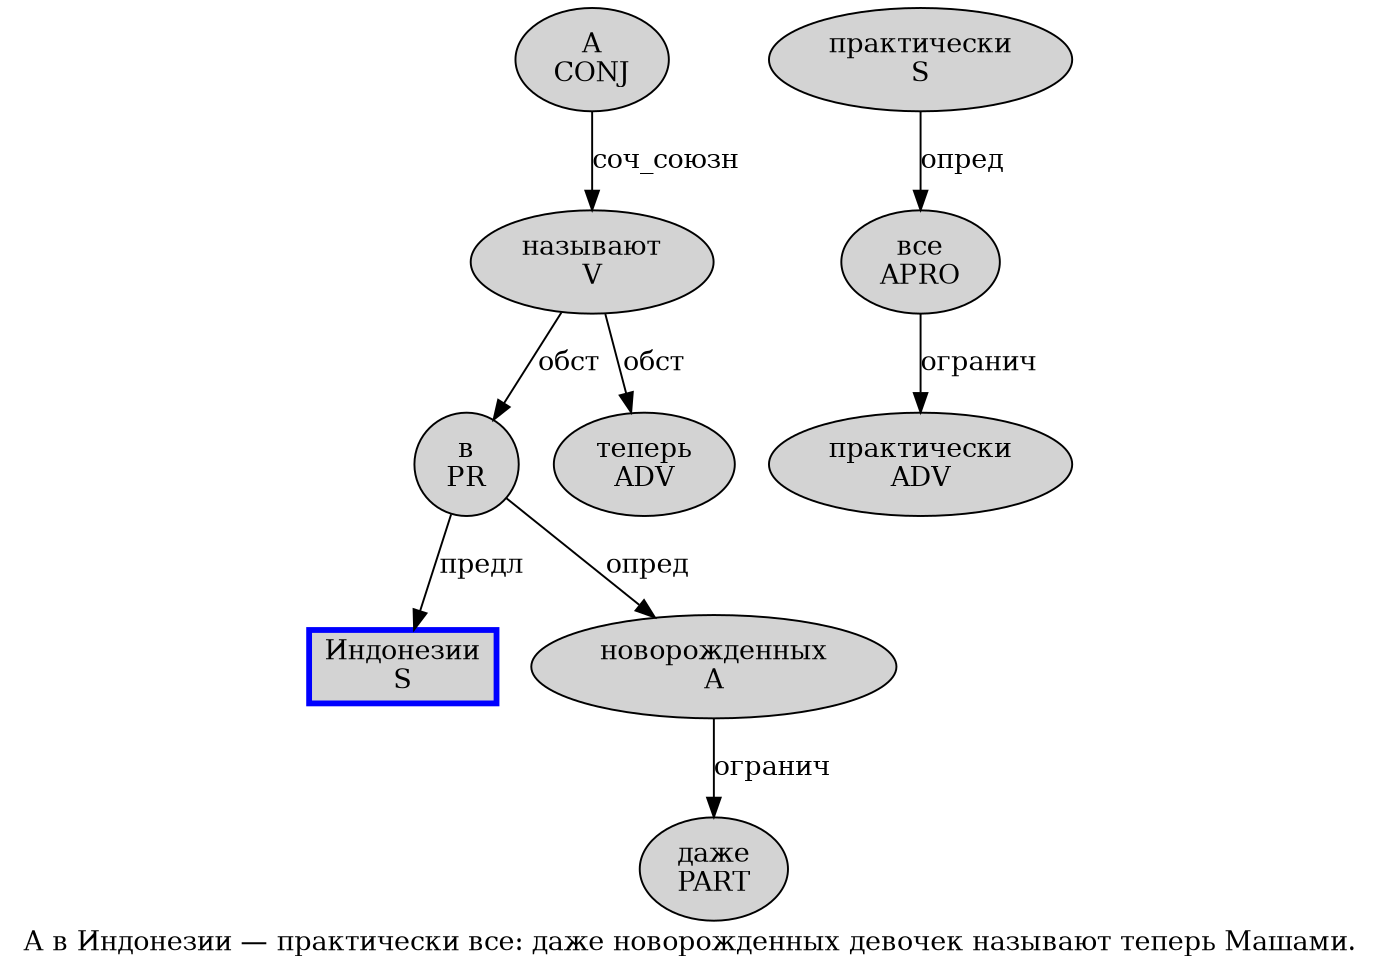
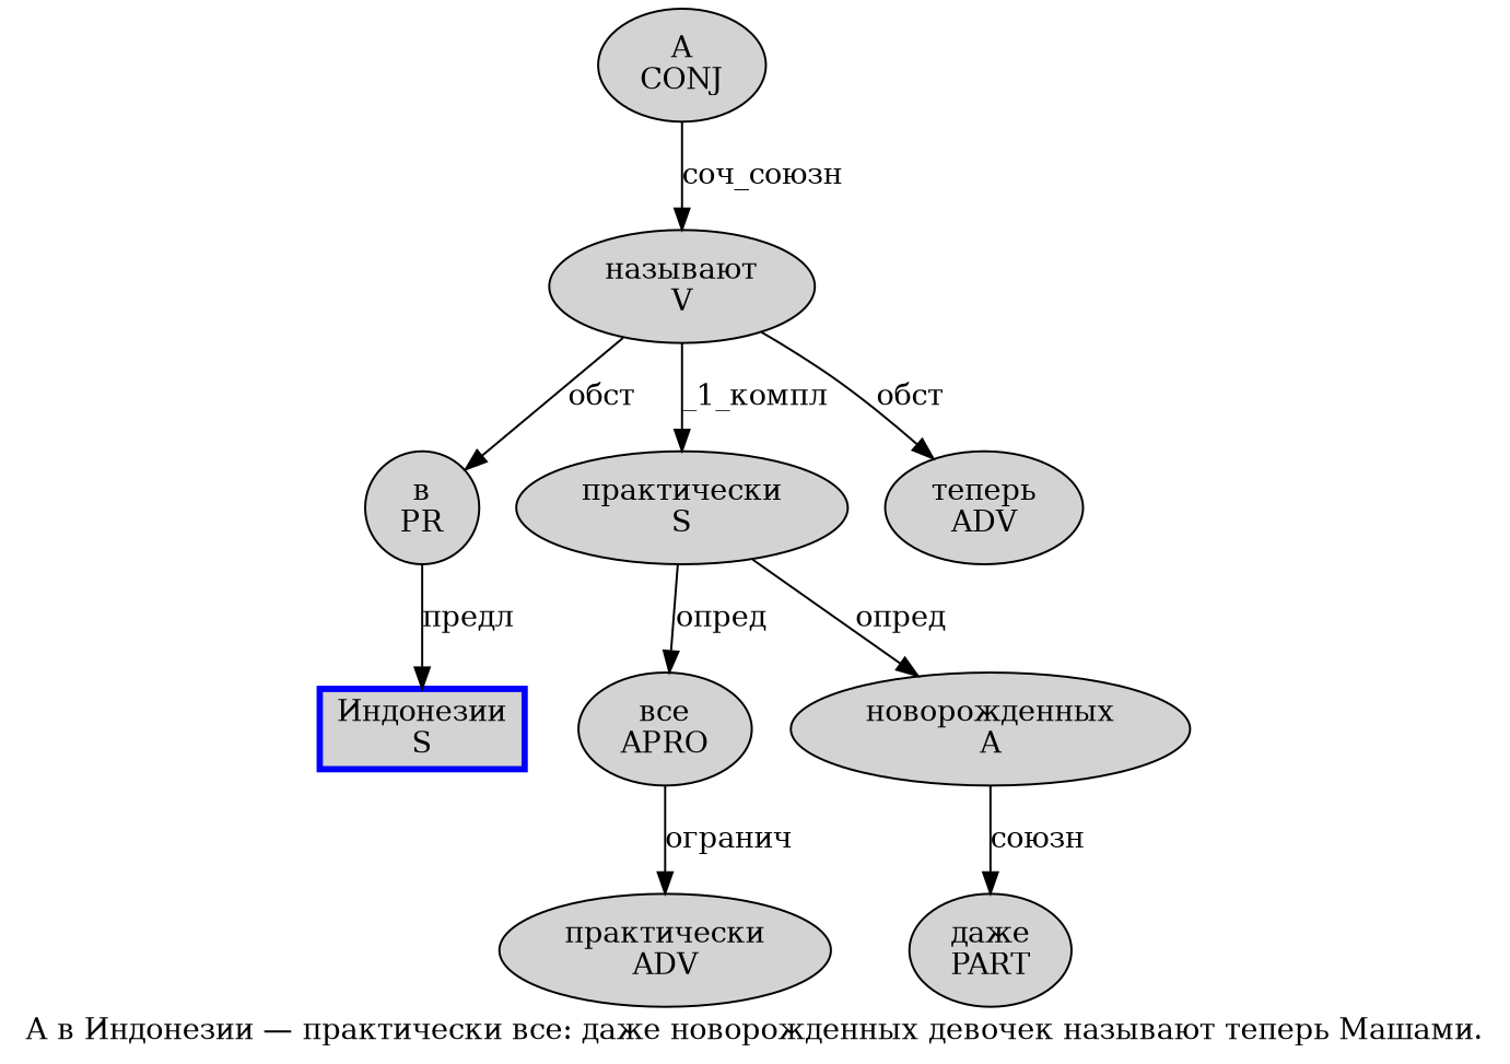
  digraph {
    label="А в Индонезии — практически все: даже новорожденных девочек называют теперь Машами."
    node [fillcolor=lightgray penwidth=1 shape=ellipse style=filled]
    n1 [label="А\nCONJ"]
    n2 [label="называют\nV"]
    n3 [label="в\nPR"]
    n4 [label="практически\nS"]
    n5 [label="теперь\nADV"]
    n6 [color=blue label="Индонезии\nS" penwidth=3 shape=box]
    n7 [label="практически\nADV"]
    n8 [label="все\nAPRO"]
    n9 [label="даже\nPART"]
    n10 [label="новорожденных\nA"]
    n1 -> n2 [label="соч_союзн"]
    n2 -> n3 [label="обст"]
+   n2 -> n4 [label="_1_компл"]
    n2 -> n5 [label="обст"]
    n3 -> n6 [label="предл"]
    n4 -> n8 [label="опред"]
-   n3 -> n10 [label="опред"]
+   n4 -> n10 [label="опред"]
    n8 -> n7 [label="огранич"]
-   n10 -> n9 [label="огранич"]
+   n10 -> n9 [label="союзн"]
  }
